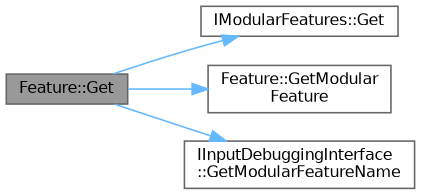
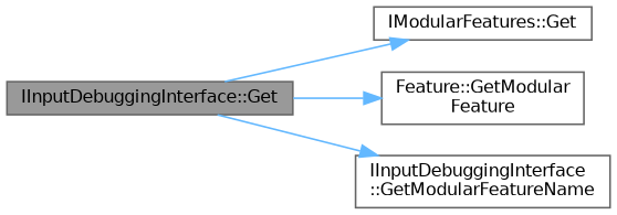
  digraph {
    rankdir=LR
    node [color=grey40 fillcolor=white fontname=Helvetica fontsize=10 shape=box style=filled]
    edge [color=steelblue1 fontname=Helvetica fontsize=10 labelfontname=Helvetica labelfontsize=10 style=solid]
-   n1 [color=gray40 fillcolor=grey60 fontcolor=black height=0.2 label="Feature::Get" width=0.4]
+   n1 [color=gray40 fillcolor=grey60 fontcolor=black height=0.2 label="IInputDebuggingInterface::Get" width=0.4]
    n2 [height=0.2 label="IModularFeatures::Get" width=0.4]
    n3 [height=0.2 label="Feature::GetModular\lFeature" width=0.4]
    n4 [height=0.2 label="IInputDebuggingInterface\l::GetModularFeatureName" width=0.4]
    n1 -> n2
    n1 -> n3
    n1 -> n4
  }
